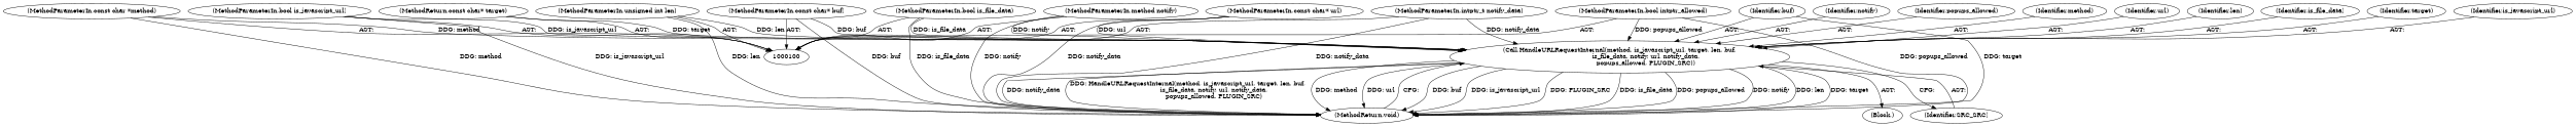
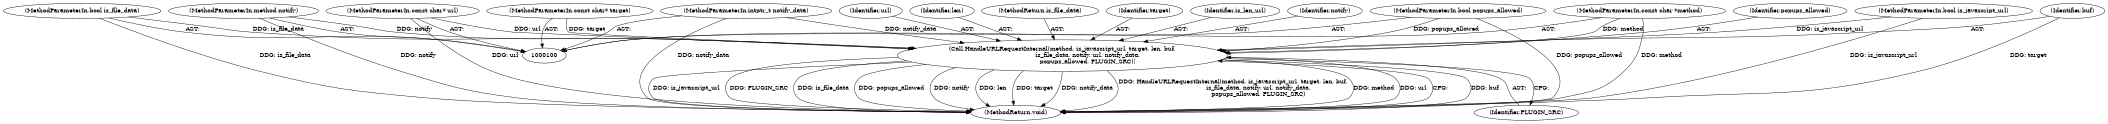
  digraph {
    n1 [label="(Call,HandleURLRequestInternal(method, is_javascript_url, target, len, buf,\n                           is_file_data, notify, url, notify_data,\n                           popups_allowed, PLUGIN_SRC))"]
-   n2 [label="(Identifier,SRC_SRC)"]
+   n2 [label="(Identifier,PLUGIN_SRC)"]
    n3 [label="(MethodReturn,void)"]
-   n4 [label="(Block,)"]
    n5 [label="(MethodParameterIn,const char *method)"]
    1000100
    n7 [label="(MethodParameterIn,bool is_javascript_url)"]
-   n8 [label="(MethodReturn,const char* target)"]
-   n9 [label="(MethodParameterIn,unsigned int len)"]
-   n10 [label="(MethodParameterIn,const char* buf)"]
+   n8 [label="(MethodParameterIn,const char* target)"]
    n11 [label="(MethodParameterIn,bool is_file_data)"]
    n12 [label="(MethodParameterIn,method notify)"]
    n13 [label="(MethodParameterIn,const char* url)"]
    n14 [label="(MethodParameterIn,intptr_t notify_data)"]
-   n15 [label="(MethodParameterIn,bool intptr_allowed)"]
+   n15 [label="(MethodParameterIn,bool popups_allowed)"]
    n16 [label="(Identifier,notify)"]
    n17 [label="(Identifier,buf)"]
    n18 [label="(Identifier,popups_allowed)"]
-   n19 [label="(Identifier,method)"]
    n20 [label="(Identifier,url)"]
    n21 [label="(Identifier,len)"]
-   n22 [label="(Identifier,is_file_data)"]
+   n22 [label="(MethodReturn,is_file_data)"]
    n23 [label="(Identifier,target)"]
-   n24 [label="(Identifier,is_javascript_url)"]
+   n24 [label="(Identifier,is_len_url)"]
    n1 -> n2 [label="CFG: "]
    n1 -> n3 [label="DDG: buf"]
    n1 -> n3 [label="DDG: is_javascript_url"]
    n1 -> n3 [label="DDG: PLUGIN_SRC"]
    n1 -> n3 [label="DDG: is_file_data"]
    n1 -> n3 [label="DDG: popups_allowed"]
    n1 -> n3 [label="DDG: notify"]
    n1 -> n3 [label="DDG: len"]
    n1 -> n3 [label="DDG: target"]
    n1 -> n3 [label="DDG: notify_data"]
    n1 -> n3 [label="DDG: HandleURLRequestInternal(method, is_javascript_url, target, len, buf,\n                           is_file_data, notify, url, notify_data,\n                           popups_allowed, PLUGIN_SRC)"]
    n1 -> n3 [label="DDG: method"]
    n1 -> n3 [label="DDG: url"]
-   n1 -> n4 [label="AST: "]
    n2 -> n1 [label="AST: "]
    n3 -> n1 [label="CFG: "]
    n5 -> n1 [label="DDG: method"]
    n5 -> n3 [label="DDG: method"]
    n5 -> 1000100 [label="AST: "]
    n7 -> n1 [label="DDG: is_javascript_url"]
    n7 -> n3 [label="DDG: is_javascript_url"]
-   n7 -> 1000100 [label="AST: "]
    n8 -> n1 [label="DDG: target"]
    n8 -> 1000100 [label="AST: "]
-   n9 -> n1 [label="DDG: len"]
-   n9 -> n3 [label="DDG: len"]
-   n9 -> 1000100 [label="AST: "]
-   n10 -> n1 [label="DDG: buf"]
-   n10 -> n3 [label="DDG: buf"]
-   n10 -> 1000100 [label="AST: "]
    n11 -> n1 [label="DDG: is_file_data"]
    n11 -> n3 [label="DDG: is_file_data"]
    n11 -> 1000100 [label="AST: "]
    n12 -> n1 [label="DDG: notify"]
    n12 -> n3 [label="DDG: notify"]
    n12 -> 1000100 [label="AST: "]
    n13 -> n1 [label="DDG: url"]
-   n13 -> n3 [label="DDG: notify_data"]
+   n13 -> n3 [label="DDG: url"]
    n13 -> 1000100 [label="AST: "]
    n14 -> n1 [label="DDG: notify_data"]
    n14 -> n3 [label="DDG: notify_data"]
    n14 -> 1000100 [label="AST: "]
    n15 -> n1 [label="DDG: popups_allowed"]
    n15 -> n3 [label="DDG: popups_allowed"]
    n15 -> 1000100 [label="AST: "]
    n16 -> n1 [label="AST: "]
    n17 -> n1 [label="AST: "]
    n17 -> n3 [label="DDG: target"]
    n18 -> n1 [label="AST: "]
-   n19 -> n1 [label="AST: "]
    n20 -> n1 [label="AST: "]
    n21 -> n1 [label="AST: "]
    n22 -> n1 [label="AST: "]
    n23 -> n1 [label="AST: "]
    n24 -> n1 [label="AST: "]
  }
